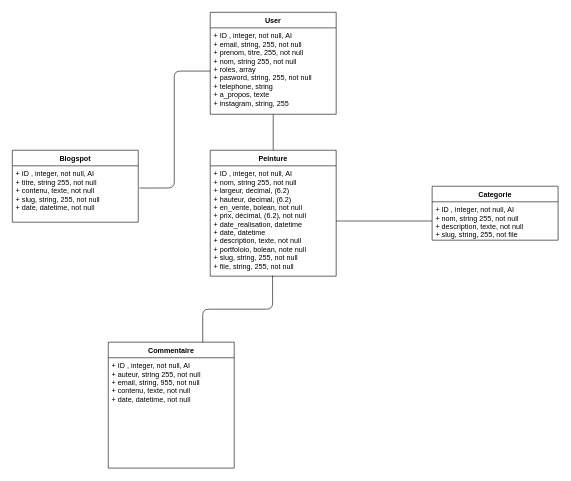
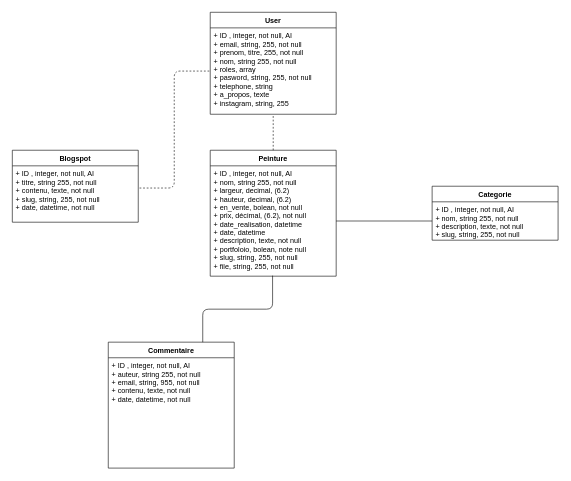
  <mxCell id="0" />
  <mxCell id="1" parent="0" />
  <mxCell id="2" value="User" style="swimlane;fontStyle=1;align=center;verticalAlign=top;childLayout=stackLayout;horizontal=1;startSize=26;horizontalStack=0;resizeParent=1;resizeParentMax=0;resizeLast=0;collapsible=1;marginBottom=0;" vertex="1" parent="1"><mxGeometry x="350" y="20" width="210" height="170" as="geometry"><mxRectangle x="350" y="170" width="60" height="26" as="alternateBounds" /></mxGeometry></mxCell>
  <mxCell id="3" value="+ ID , integer, not null, AI&#10;+ email, string, 255, not null&#10;+ prenom, titre, 255, not null&#10;+ nom, string 255, not null&#10;+ roles, array&#10;+ pasword, string, 255, not null&#10;+ telephone, string&#10;+ a_propos, texte&#10;+ instagram, string, 255&#10;" style="text;strokeColor=none;fillColor=none;align=left;verticalAlign=top;spacingLeft=4;spacingRight=4;overflow=hidden;rotatable=0;points=[[0,0.5],[1,0.5]];portConstraint=eastwest;" vertex="1" parent="2"><mxGeometry y="26" width="210" height="144" as="geometry" /></mxCell>
  <mxCell id="4" value="Peinture" style="swimlane;fontStyle=1;align=center;verticalAlign=top;childLayout=stackLayout;horizontal=1;startSize=26;horizontalStack=0;resizeParent=1;resizeParentMax=0;resizeLast=0;collapsible=1;marginBottom=0;" vertex="1" parent="1"><mxGeometry x="350" y="250" width="210" height="210" as="geometry"><mxRectangle x="350" y="170" width="60" height="26" as="alternateBounds" /></mxGeometry></mxCell>
  <mxCell id="5" value="+ ID , integer, not null, AI&#10;+ nom, string 255, not null&#10;+ largeur, decimal, (6.2)&#10;+ hauteur, decimal, (6.2)&#10;+ en_vente, bolean, not null&#10;+ prix, décimal, (6.2), not null&#10;+ date_realisation, datetime&#10;+ date, datetime&#10;+ description, texte, not null&#10;+ portfoloio, bolean, note null&#10;+ slug, string, 255, not null&#10;+ file, string, 255, not null" style="text;strokeColor=none;fillColor=none;align=left;verticalAlign=top;spacingLeft=4;spacingRight=4;overflow=hidden;rotatable=0;points=[[0,0.5],[1,0.5]];portConstraint=eastwest;" vertex="1" parent="4"><mxGeometry y="26" width="210" height="184" as="geometry" /></mxCell>
  <mxCell id="6" value="Categorie" style="swimlane;fontStyle=1;align=center;verticalAlign=top;childLayout=stackLayout;horizontal=1;startSize=26;horizontalStack=0;resizeParent=1;resizeParentMax=0;resizeLast=0;collapsible=1;marginBottom=0;" vertex="1" parent="1"><mxGeometry x="720" y="310" width="210" height="90" as="geometry"><mxRectangle x="350" y="170" width="60" height="26" as="alternateBounds" /></mxGeometry></mxCell>
- <mxCell id="7" value="+ ID , integer, not null, AI&#10;+ nom, string 255, not null&#10;+ description, texte, not null&#10;+ slug, string, 255, not file&#10;&#10;" style="text;strokeColor=none;fillColor=none;align=left;verticalAlign=top;spacingLeft=4;spacingRight=4;overflow=hidden;rotatable=0;points=[[0,0.5],[1,0.5]];portConstraint=eastwest;" vertex="1" parent="6"><mxGeometry y="26" width="210" height="64" as="geometry" /></mxCell>
+ <mxCell id="7" value="+ ID , integer, not null, AI&#10;+ nom, string 255, not null&#10;+ description, texte, not null&#10;+ slug, string, 255, not null&#10;&#10;" style="text;strokeColor=none;fillColor=none;align=left;verticalAlign=top;spacingLeft=4;spacingRight=4;overflow=hidden;rotatable=0;points=[[0,0.5],[1,0.5]];portConstraint=eastwest;" vertex="1" parent="6"><mxGeometry y="26" width="210" height="64" as="geometry" /></mxCell>
  <mxCell id="8" value="Blogspot" style="swimlane;fontStyle=1;align=center;verticalAlign=top;childLayout=stackLayout;horizontal=1;startSize=26;horizontalStack=0;resizeParent=1;resizeParentMax=0;resizeLast=0;collapsible=1;marginBottom=0;" vertex="1" parent="1"><mxGeometry x="20" y="250" width="210" height="120" as="geometry"><mxRectangle x="350" y="170" width="60" height="26" as="alternateBounds" /></mxGeometry></mxCell>
  <mxCell id="9" value="+ ID , integer, not null, AI&#10;+ titre, string 255, not null&#10;+ contenu, texte, not null&#10;+ slug, string, 255, not null&#10;+ date, datetime, not null&#10;" style="text;strokeColor=none;fillColor=none;align=left;verticalAlign=top;spacingLeft=4;spacingRight=4;overflow=hidden;rotatable=0;points=[[0,0.5],[1,0.5]];portConstraint=eastwest;" vertex="1" parent="8"><mxGeometry y="26" width="210" height="94" as="geometry" /></mxCell>
- <mxCell id="10" value="" style="endArrow=none;html=1;exitX=0.5;exitY=0;exitDx=0;exitDy=0;" edge="1" parent="1" source="4" target="3"><mxGeometry width="50" height="50" relative="1" as="geometry"><mxPoint x="510" y="360" as="sourcePoint" /><mxPoint x="560" y="310" as="targetPoint" /></mxGeometry></mxCell>
+ <mxCell id="10" value="" style="endArrow=none;html=1;exitX=0.5;exitY=0;exitDx=0;exitDy=0;dashed=1;" edge="1" parent="1" source="4" target="3"><mxGeometry width="50" height="50" relative="1" as="geometry"><mxPoint x="510" y="360" as="sourcePoint" /><mxPoint x="560" y="310" as="targetPoint" /></mxGeometry></mxCell>
  <mxCell id="11" value="" style="endArrow=none;html=1;entryX=0;entryY=0.5;entryDx=0;entryDy=0;exitX=1;exitY=0.5;exitDx=0;exitDy=0;edgeStyle=orthogonalEdgeStyle;" edge="1" parent="1" source="5" target="7"><mxGeometry width="50" height="50" relative="1" as="geometry"><mxPoint x="510" y="360" as="sourcePoint" /><mxPoint x="560" y="310" as="targetPoint" /></mxGeometry></mxCell>
- <mxCell id="12" value="" style="endArrow=none;html=1;exitX=1.01;exitY=0.394;exitDx=0;exitDy=0;exitPerimeter=0;entryX=0;entryY=0.5;entryDx=0;entryDy=0;edgeStyle=orthogonalEdgeStyle;" edge="1" parent="1" source="9" target="3"><mxGeometry width="50" height="50" relative="1" as="geometry"><mxPoint x="510" y="360" as="sourcePoint" /><mxPoint x="560" y="310" as="targetPoint" /></mxGeometry></mxCell>
+ <mxCell id="12" value="" style="endArrow=none;html=1;exitX=1.01;exitY=0.394;exitDx=0;exitDy=0;exitPerimeter=0;entryX=0;entryY=0.5;entryDx=0;entryDy=0;edgeStyle=orthogonalEdgeStyle;dashed=1;" edge="1" parent="1" source="9" target="3"><mxGeometry width="50" height="50" relative="1" as="geometry"><mxPoint x="510" y="360" as="sourcePoint" /><mxPoint x="560" y="310" as="targetPoint" /></mxGeometry></mxCell>
  <mxCell id="13" value="Commentaire" style="swimlane;fontStyle=1;align=center;verticalAlign=top;childLayout=stackLayout;horizontal=1;startSize=26;horizontalStack=0;resizeParent=1;resizeParentMax=0;resizeLast=0;collapsible=1;marginBottom=0;" vertex="1" parent="1"><mxGeometry x="180" y="570" width="210" height="210" as="geometry"><mxRectangle x="350" y="170" width="60" height="26" as="alternateBounds" /></mxGeometry></mxCell>
  <mxCell id="14" value="+ ID , integer, not null, AI&#10;+ auteur, string 255, not null&#10;+ email, string, 955, not null&#10;+ contenu, texte, not null&#10;+ date, datetime, not null&#10;" style="text;strokeColor=none;fillColor=none;align=left;verticalAlign=top;spacingLeft=4;spacingRight=4;overflow=hidden;rotatable=0;points=[[0,0.5],[1,0.5]];portConstraint=eastwest;" vertex="1" parent="13"><mxGeometry y="26" width="210" height="184" as="geometry" /></mxCell>
  <mxCell id="15" value="" style="endArrow=none;html=1;exitX=0.75;exitY=0;exitDx=0;exitDy=0;entryX=0.495;entryY=0.995;entryDx=0;entryDy=0;entryPerimeter=0;edgeStyle=orthogonalEdgeStyle;" edge="1" parent="1" source="13" target="5"><mxGeometry width="50" height="50" relative="1" as="geometry"><mxPoint x="510" y="360" as="sourcePoint" /><mxPoint x="560" y="310" as="targetPoint" /></mxGeometry></mxCell>
